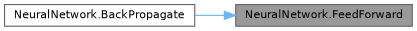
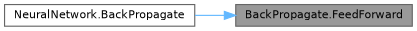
  digraph {
    rankdir=RL
    node [fontname=Helvetica fontsize=10 shape=box style=filled]
-   n1 [color=gray40 fillcolor=grey60 fontcolor=black height=0.2 label="NeuralNetwork.FeedForward" width=0.4]
+   n1 [color=gray40 fillcolor=grey60 fontcolor=black height=0.2 label="BackPropagate.FeedForward" width=0.4]
    n2 [color=grey40 fillcolor=white height=0.2 label="NeuralNetwork.BackPropagate" width=0.4]
    n1 -> n2 [color=steelblue1 dir=back fontname=Helvetica fontsize=10 labelfontname=Helvetica labelfontsize=10 style=solid]
  }
